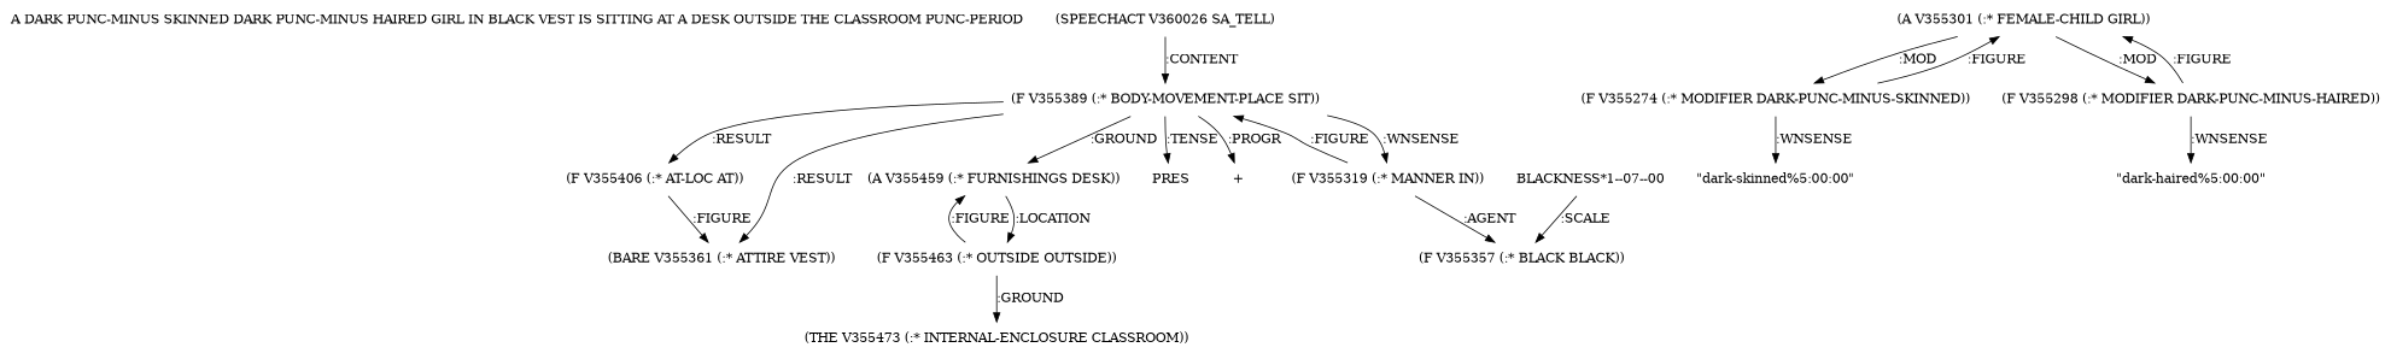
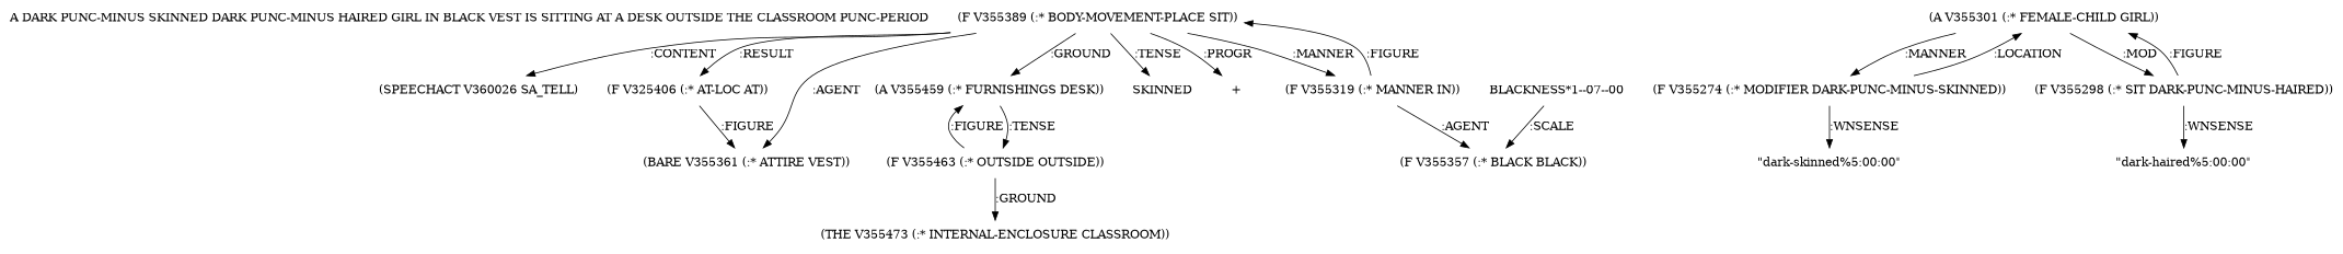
  digraph {
    node [shape=none]
    "A DARK PUNC-MINUS SKINNED DARK PUNC-MINUS HAIRED GIRL IN BLACK VEST IS SITTING AT A DESK OUTSIDE THE CLASSROOM PUNC-PERIOD"
    n2 [label="(SPEECHACT V360026 SA_TELL)"]
    n3 [label="(F V355389 (:* BODY-MOVEMENT-PLACE SIT))"]
-   n4 [label="(F V355406 (:* AT-LOC AT))"]
+   n4 [label="(F V325406 (:* AT-LOC AT))"]
    n5 [label="(BARE V355361 (:* ATTIRE VEST))"]
    n6 [label="(F V355319 (:* MANNER IN))"]
-   n7 [label=PRES]
+   n7 [label=SKINNED]
    n8 [label="+"]
    n9 [label="(A V355459 (:* FURNISHINGS DESK))"]
    n10 [label="(F V355357 (:* BLACK BLACK))"]
    n11 [label="(F V355463 (:* OUTSIDE OUTSIDE))"]
    n12 [label="BLACKNESS*1--07--00"]
    n13 [label="(THE V355473 (:* INTERNAL-ENCLOSURE CLASSROOM))"]
    n14 [label="(A V355301 (:* FEMALE-CHILD GIRL))"]
    n15 [label="(F V355274 (:* MODIFIER DARK-PUNC-MINUS-SKINNED))"]
-   n16 [label="(F V355298 (:* MODIFIER DARK-PUNC-MINUS-HAIRED))"]
+   n16 [label="(F V355298 (:* SIT DARK-PUNC-MINUS-HAIRED))"]
    n17 [label="\"dark-skinned%5:00:00\""]
    n18 [label="\"dark-haired%5:00:00\""]
-   n2 -> n3 [label=":CONTENT"]
+   n3 -> n2 [label=":CONTENT"]
    n3 -> n4 [label=":RESULT"]
-   n3 -> n5 [label=":RESULT"]
-   n3 -> n6 [label=":WNSENSE"]
+   n3 -> n5 [label=":AGENT"]
+   n3 -> n6 [label=":MANNER"]
    n3 -> n7 [label=":TENSE"]
    n3 -> n8 [label=":PROGR"]
    n3 -> n9 [label=":GROUND"]
    n4 -> n5 [label=":FIGURE"]
    n6 -> n3 [label=":FIGURE"]
    n6 -> n10 [label=":AGENT"]
-   n9 -> n11 [label=":LOCATION"]
+   n9 -> n11 [label=":TENSE"]
    n11 -> n9 [label=":FIGURE"]
    n11 -> n13 [label=":GROUND"]
    n12 -> n10 [label=":SCALE"]
-   n14 -> n15 [label=":MOD"]
+   n14 -> n15 [label=":MANNER"]
    n14 -> n16 [label=":MOD"]
-   n15 -> n14 [label=":FIGURE"]
+   n15 -> n14 [label=":LOCATION"]
    n15 -> n17 [label=":WNSENSE"]
    n16 -> n14 [label=":FIGURE"]
    n16 -> n18 [label=":WNSENSE"]
  }
